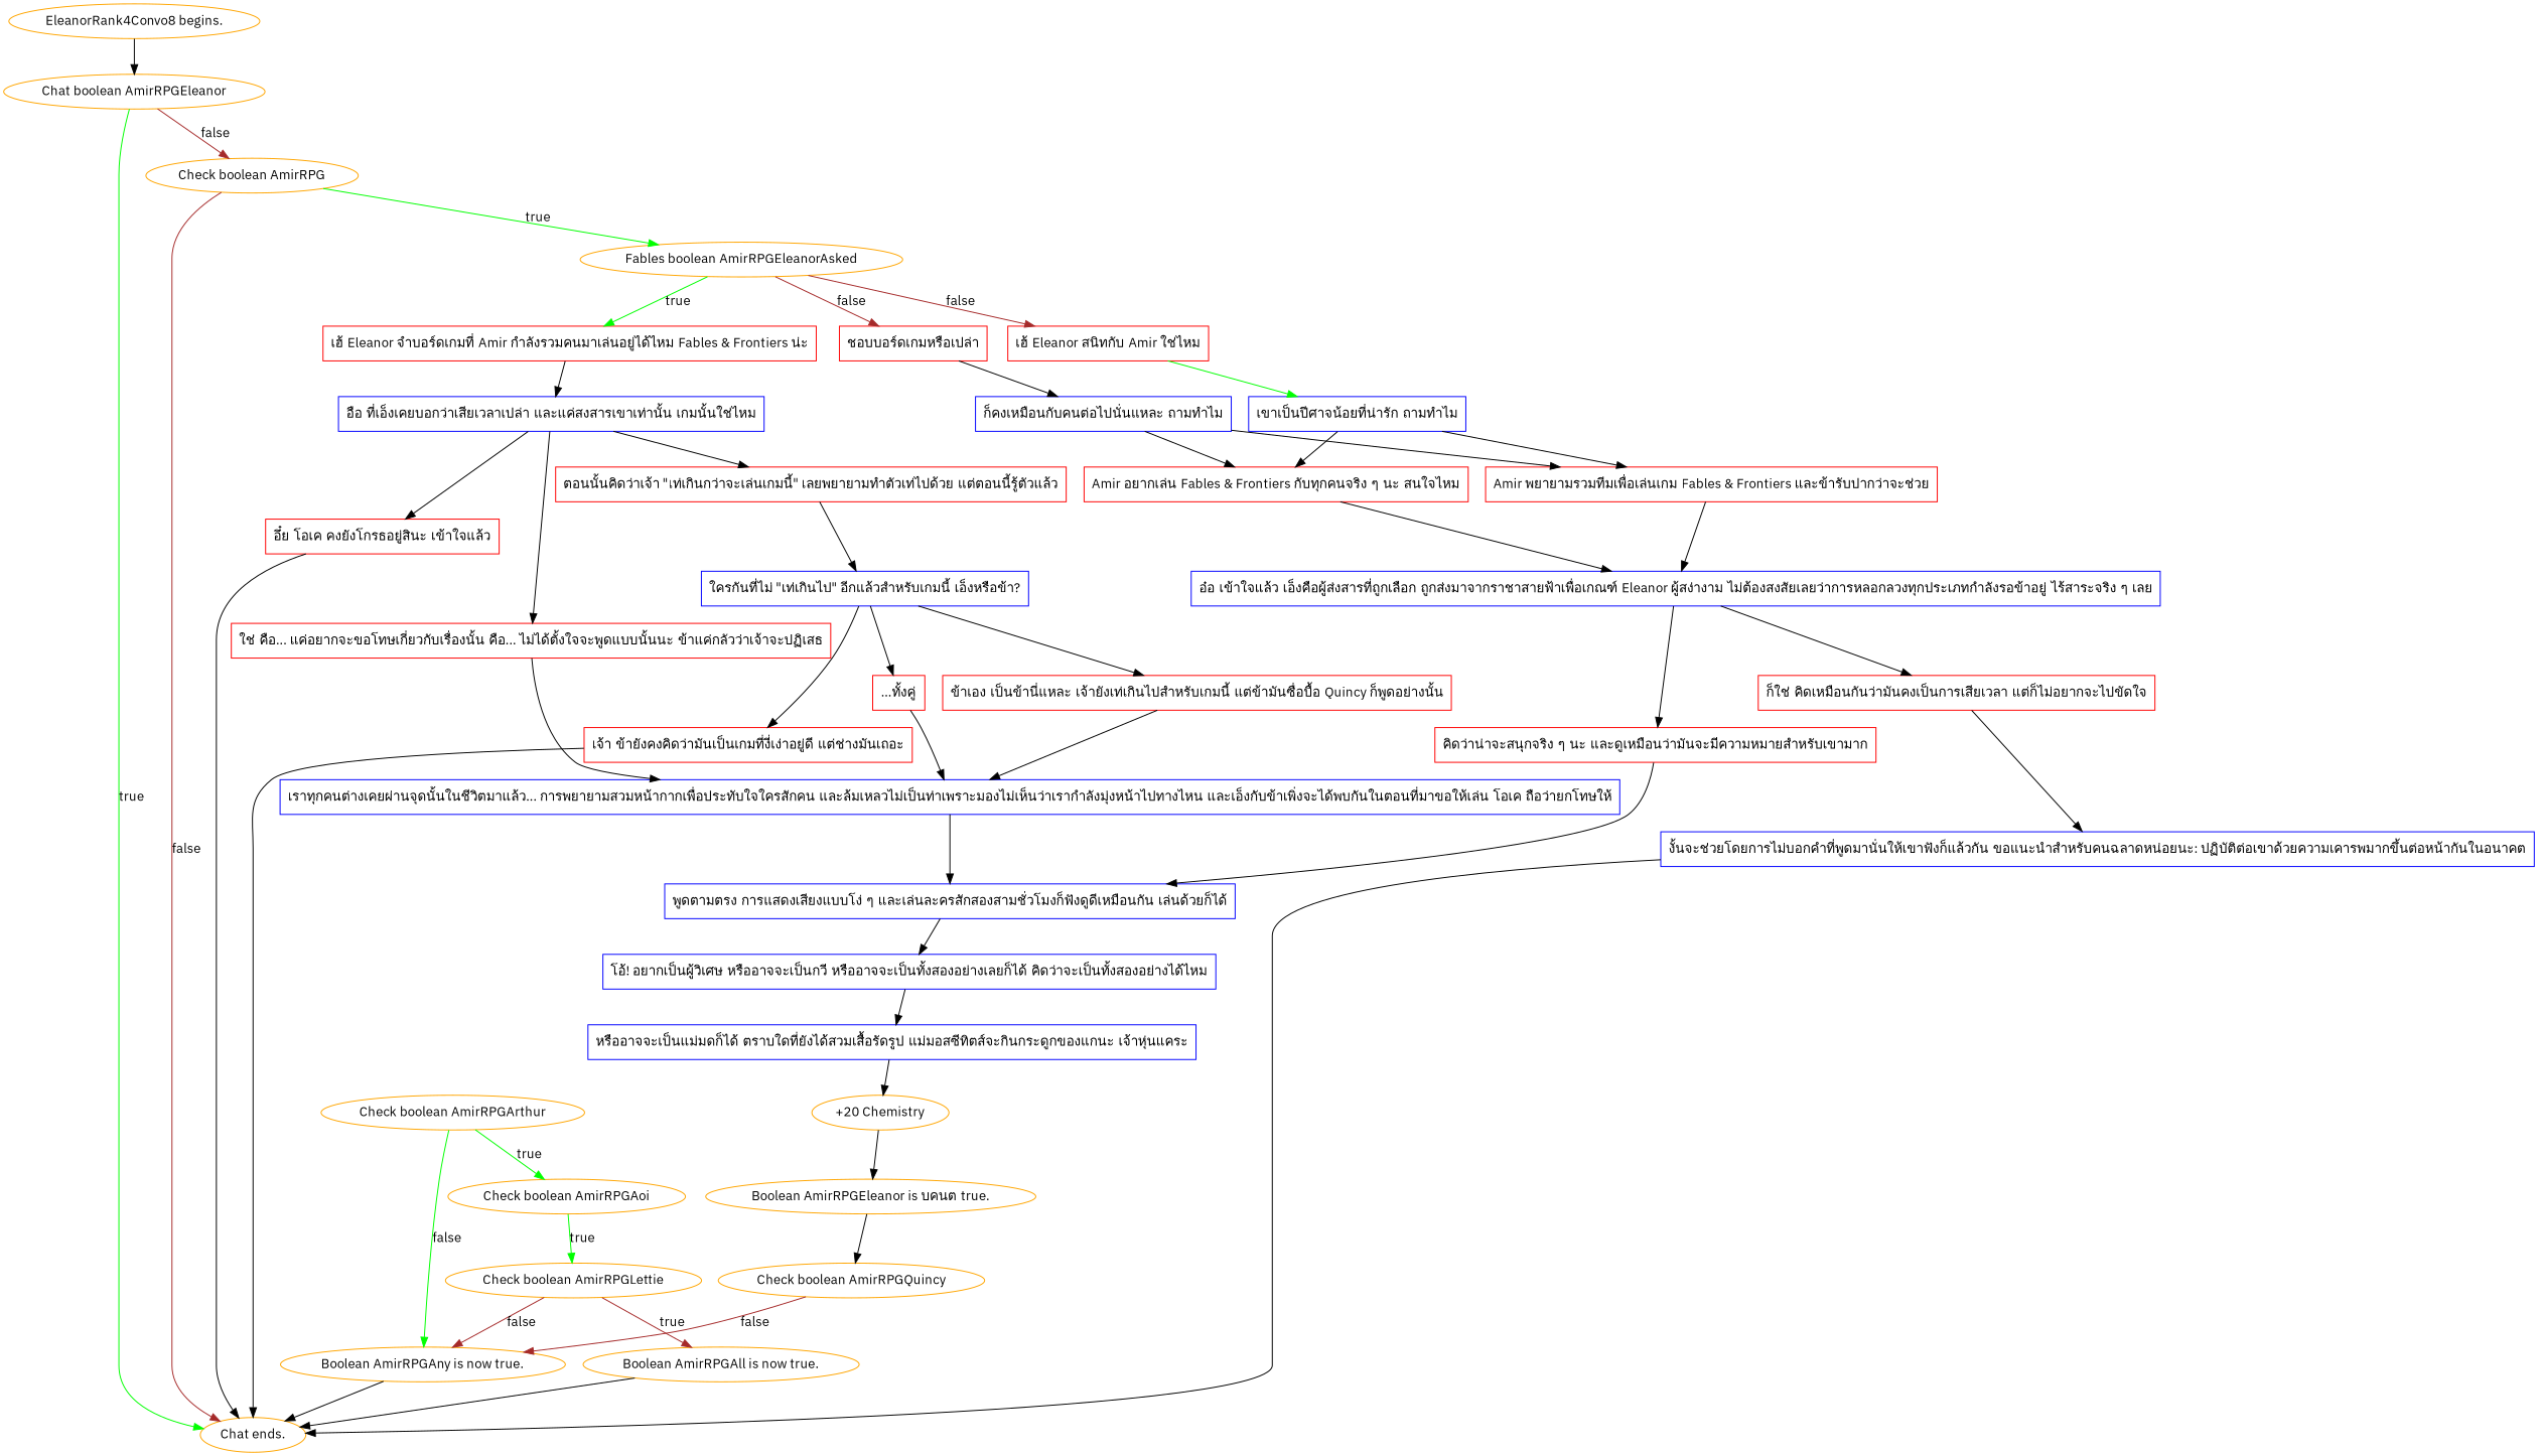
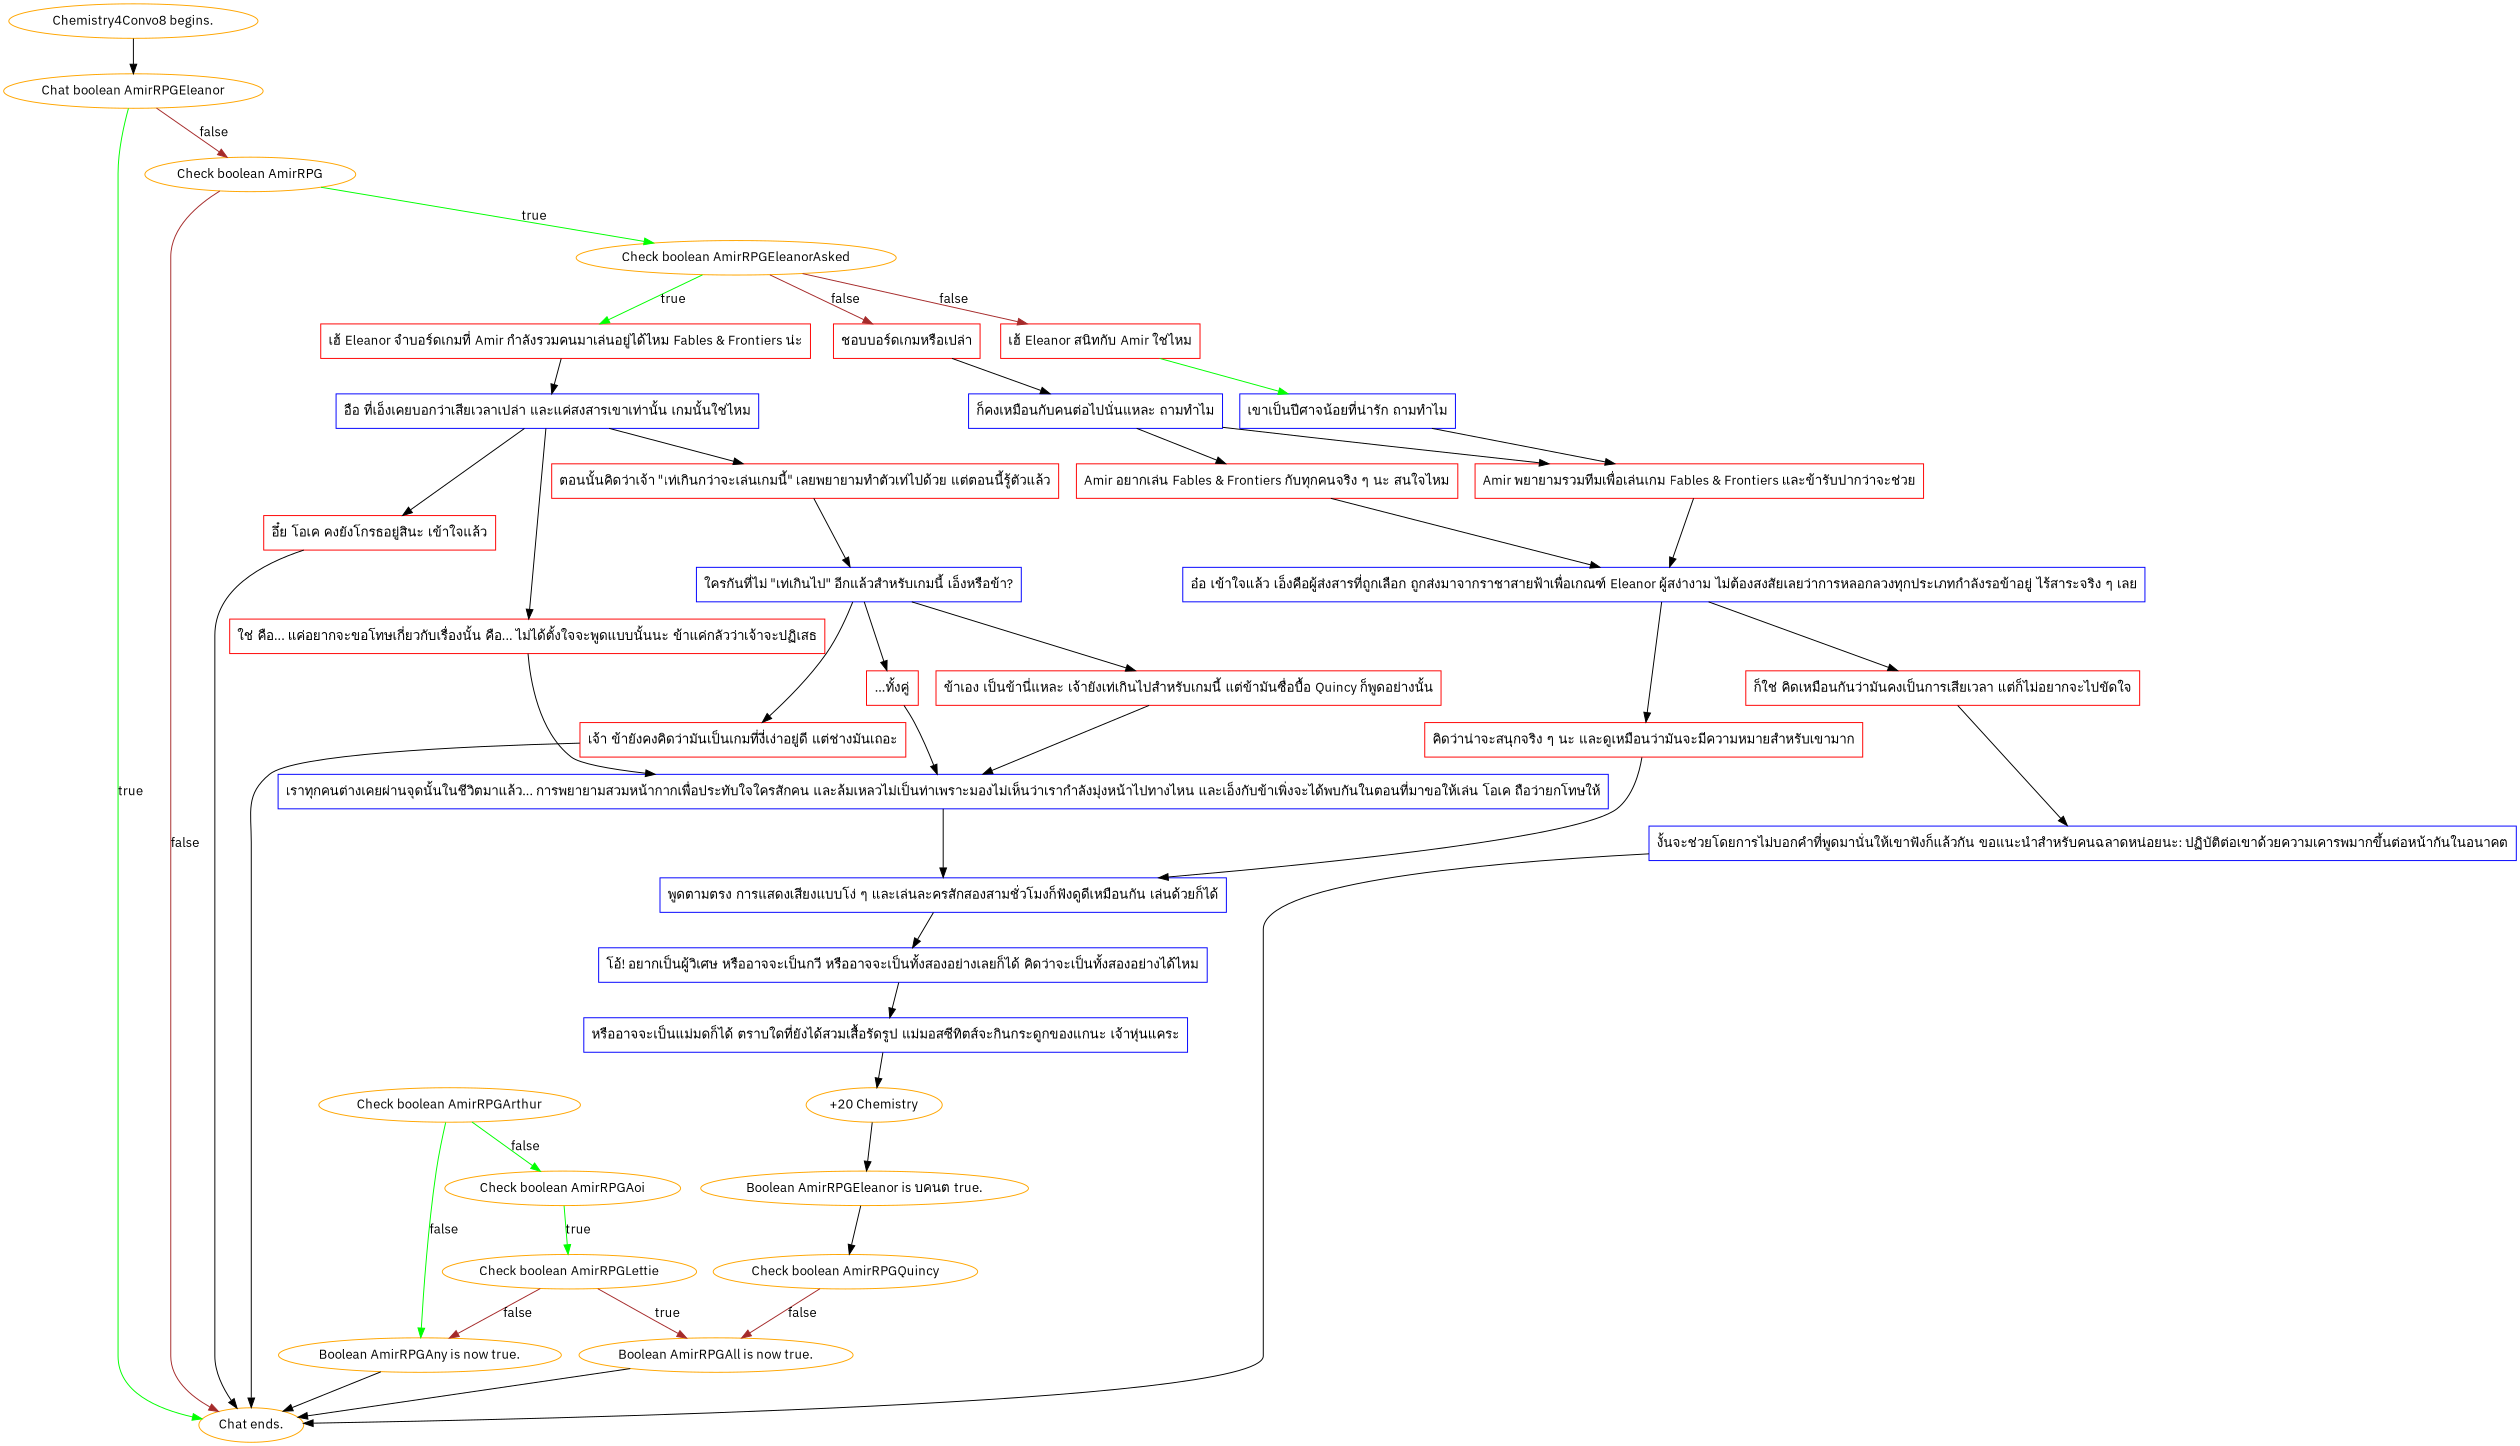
  digraph {
    fontname="IBM Plex Sans"
    node [color=orange fontname="IBM Plex Sans" shape=box]
    edge [fontname="IBM Plex Sans"]
-   "EleanorRank4Convo8 begins." [shape=""]
+   "EleanorRank4Convo8 begins." [label="Chemistry4Convo8 begins." shape=""]
    n2 [label="Chat boolean AmirRPGEleanor" shape=""]
    "Chat ends." [shape=""]
    n4 [label="Check boolean AmirRPG" shape=""]
-   n5 [label="Fables boolean AmirRPGEleanorAsked" shape=""]
+   n5 [label="Check boolean AmirRPGEleanorAsked" shape=""]
    n6 [color=red label="เฮ้ Eleanor จำบอร์ดเกมที่ Amir กำลังรวมคนมาเล่นอยู่ได้ไหม Fables & Frontiers น่ะ"]
    n7 [color=red label="เฮ้ Eleanor สนิทกับ Amir ใช่ไหม"]
    n8 [color=red label="ชอบบอร์ดเกมหรือเปล่า"]
    n9 [color=blue label="อือ ที่เอ็งเคยบอกว่าเสียเวลาเปล่า และแค่สงสารเขาเท่านั้น เกมนั้นใช่ไหม"]
    n10 [color=blue label="เขาเป็นปีศาจน้อยที่น่ารัก ถามทำไม"]
    n11 [color=blue label="ก็คงเหมือนกับคนต่อไปนั่นแหละ ถามทำไม"]
    n12 [color=red label="อึ๋ย โอเค คงยังโกรธอยู่สินะ เข้าใจแล้ว"]
    n13 [color=red label="ตอนนั้นคิดว่าเจ้า \"เท่เกินกว่าจะเล่นเกมนี้\" เลยพยายามทำตัวเท่ไปด้วย แต่ตอนนี้รู้ตัวแล้ว"]
    n14 [color=red label="ใช่ คือ... แค่อยากจะขอโทษเกี่ยวกับเรื่องนั้น คือ... ไม่ได้ตั้งใจจะพูดแบบนั้นนะ ข้าแค่กลัวว่าเจ้าจะปฏิเสธ"]
    n15 [color=red label="Amir พยายามรวมทีมเพื่อเล่นเกม Fables & Frontiers และข้ารับปากว่าจะช่วย"]
    n16 [color=red label="Amir อยากเล่น Fables & Frontiers กับทุกคนจริง ๆ นะ สนใจไหม"]
    n17 [color=blue label="ใครกันที่ไม่ \"เท่เกินไป\" อีกแล้วสำหรับเกมนี้ เอ็งหรือข้า?"]
    n18 [color=blue label="เราทุกคนต่างเคยผ่านจุดนั้นในชีวิตมาแล้ว... การพยายามสวมหน้ากากเพื่อประทับใจใครสักคน และล้มเหลวไม่เป็นท่าเพราะมองไม่เห็นว่าเรากำลังมุ่งหน้าไปทางไหน และเอ็งกับข้าเพิ่งจะได้พบกันในตอนที่มาขอให้เล่น โอเค ถือว่ายกโทษให้"]
    n19 [color=blue label="อ๋อ เข้าใจแล้ว เอ็งคือผู้ส่งสารที่ถูกเลือก ถูกส่งมาจากราชาสายฟ้าเพื่อเกณฑ์ Eleanor ผู้สง่างาม ไม่ต้องสงสัยเลยว่าการหลอกลวงทุกประเภทกำลังรอข้าอยู่ ไร้สาระจริง ๆ เลย"]
    n20 [color=red label="เจ้า ข้ายังคงคิดว่ามันเป็นเกมที่งี่เง่าอยู่ดี แต่ช่างมันเถอะ"]
    n21 [color=red label="ข้าเอง เป็นข้านี่แหละ เจ้ายังเท่เกินไปสำหรับเกมนี้ แต่ข้ามันซื่อบื้อ Quincy ก็พูดอย่างนั้น"]
    n22 [color=red label="...ทั้งคู่"]
    n23 [color=blue label="พูดตามตรง การแสดงเสียงแบบโง่ ๆ และเล่นละครสักสองสามชั่วโมงก็ฟังดูดีเหมือนกัน เล่นด้วยก็ได้"]
    n24 [color=red label="คิดว่าน่าจะสนุกจริง ๆ นะ และดูเหมือนว่ามันจะมีความหมายสำหรับเขามาก"]
    n25 [color=red label="ก็ใช่ คิดเหมือนกันว่ามันคงเป็นการเสียเวลา แต่ก็ไม่อยากจะไปขัดใจ"]
    n26 [color=blue label="โอ้! อยากเป็นผู้วิเศษ หรืออาจจะเป็นกวี หรืออาจจะเป็นทั้งสองอย่างเลยก็ได้ คิดว่าจะเป็นทั้งสองอย่างได้ไหม"]
    n27 [color=blue label="งั้นจะช่วยโดยการไม่บอกคำที่พูดมานั่นให้เขาฟังก็แล้วกัน ขอแนะนำสำหรับคนฉลาดหน่อยนะ: ปฏิบัติต่อเขาด้วยความเคารพมากขึ้นต่อหน้ากันในอนาคต"]
    n28 [color=blue label="หรืออาจจะเป็นแม่มดก็ได้ ตราบใดที่ยังได้สวมเสื้อรัดรูป แม่มอสซีทิตส์จะกินกระดูกของแกนะ เจ้าหุ่นแคระ"]
    n29 [label="+20 Chemistry" shape=""]
    n30 [label="Boolean AmirRPGEleanor is บคนต true." shape=""]
    n31 [label="Check boolean AmirRPGQuincy" shape=""]
    n32 [label="Boolean AmirRPGAny is now true." shape=""]
    n33 [label="Check boolean AmirRPGArthur" shape=""]
    n34 [label="Check boolean AmirRPGAoi" shape=""]
    n35 [label="Check boolean AmirRPGLettie" shape=""]
    n36 [label="Boolean AmirRPGAll is now true." shape=""]
    "EleanorRank4Convo8 begins." -> n2
    n2 -> "Chat ends." [color=green label=true]
    n2 -> n4 [color=brown label=false]
    n4 -> "Chat ends." [color=brown label=false]
    n4 -> n5 [color=green label=true]
    n5 -> n6 [color=green label=true]
    n5 -> n7 [color=brown label=false]
    n5 -> n8 [color=brown label=false]
    n6 -> n9
    n7 -> n10 [color=green]
    n8 -> n11
    n9 -> n12
    n9 -> n13
    n9 -> n14
    n10 -> n15
-   n10 -> n16
    n11 -> n15
    n11 -> n16
    n12 -> "Chat ends."
    n13 -> n17
    n14 -> n18
    n15 -> n19
    n16 -> n19
    n17 -> n20
    n17 -> n21
    n17 -> n22
    n18 -> n23
    n19 -> n24
    n19 -> n25
    n20 -> "Chat ends."
    n21 -> n18
    n22 -> n18
    n23 -> n26
    n24 -> n23
    n25 -> n27
    n26 -> n28
    n27 -> "Chat ends."
    n28 -> n29
    n29 -> n30
    n30 -> n31
-   n31 -> n32 [color=brown label=false]
+   n31 -> n36 [color=brown label=false]
    n32 -> "Chat ends."
    n33 -> n32 [color=green label=false]
-   n33 -> n34 [color=green label=true]
+   n33 -> n34 [color=green label=false]
    n34 -> n35 [color=green label=true]
    n35 -> n32 [color=brown label=false]
    n35 -> n36 [color=brown label=true]
    n36 -> "Chat ends."
  }
